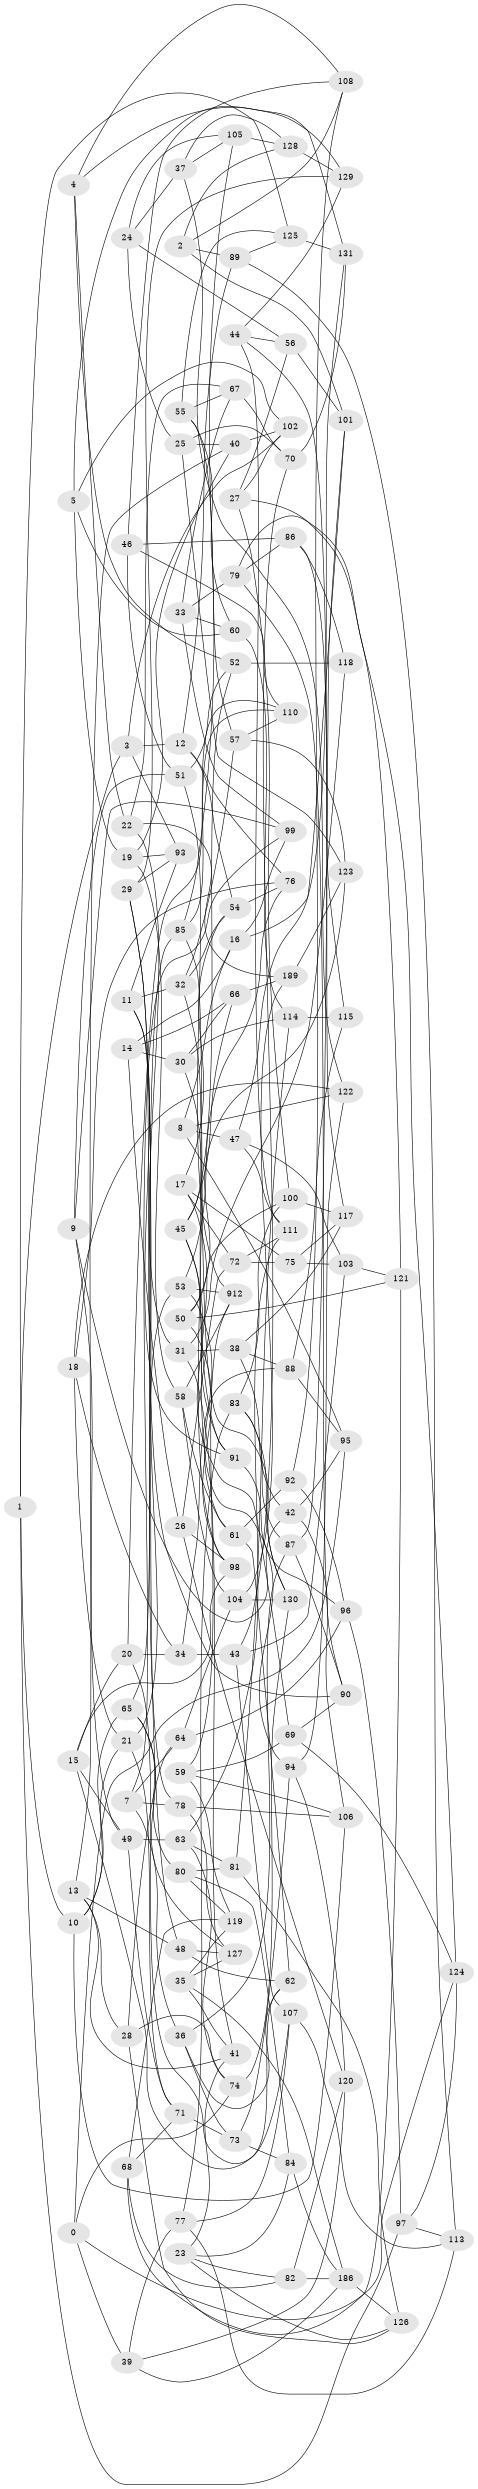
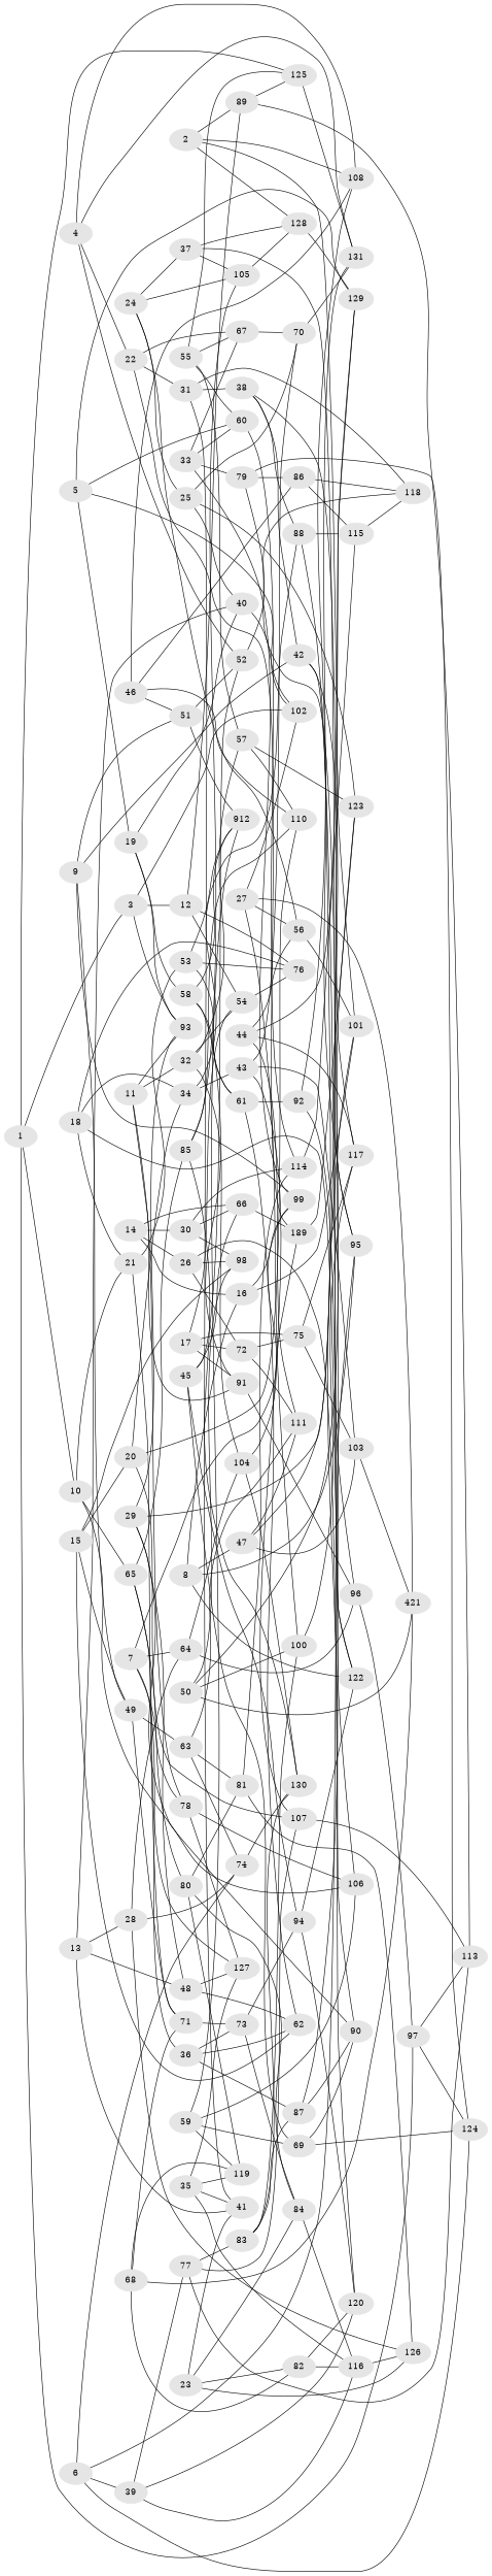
  graph {
    rankdir=LR
    node [color=gray90 style=filled]
    1
    3
    10
    97
    125
    12
    93
    102
    21
    65
    106
    124
    113
    131
    2
    89
    101
    108
    128
    129
    54
    76
    4
    22
    52
    31
    67
    n28 [label=189]
    118
    5
    19
    60
    40
    58
    114
-   6 [label=0]
+   6
    39
    74
    95
    120
-   116 [label=186]
+   116
    77
    130
    7
    36
    64
    78
    99
    62
    73
    87
    104
    96
    127
    8
    16
    47
    122
    103
    111
    9
    42
    49
    51
    71
    63
    n67 [label=912]
    53
    80
    85
    11
    32
    91
    57
    13
    28
    41
    48
    126
    14
    26
    30
    66
    98
    72
    15
    20
    34
    107
    110
    17
    75
    117
    18
    43
    88
    61
    38
    70
    123
    23
    82
    84
    24
    25
    37
    56
    105
    27
    100
-   121
+   121 [label=421]
    29
    90
    115
    33
    79
    86
    35
    119
    94
    83
    44
    45
    69
    46
    81
    50
    92
    55
    59
    68
    1 -- 3
    1 -- 10
    1 -- 97
    1 -- 125
    3 -- 12
    3 -- 93
    3 -- 102
    10 -- 21
    10 -- 65
    10 -- 106
    97 -- 124
    97 -- 113
    125 -- 131
    12 -- 89
    12 -- 54
    12 -- 76
    21 -- 71
    21 -- 53
    65 -- 127
    65 -- 80
    65 -- 85
    2 -- 89
    2 -- 101
    2 -- 108
    2 -- 128
    89 -- 125
    89 -- 113
    128 -- 129
    54 -- 76
    4 -- 131
    4 -- 108
    4 -- 22
    4 -- 52
    22 -- 31
    22 -- 67
    22 -- n28
    52 -- 118
    31 -- 118
    31 -- 41
    31 -- 38
    67 -- 70
    n28 -- 123
    5 -- 102
    5 -- 129
    5 -- 19
    5 -- 60
    19 -- 93
    19 -- 40
    19 -- 58
    60 -- 114
    40 -- 102
    58 -- 104
    58 -- n67
    58 -- 61
    114 -- 115
    6 -- 124
    6 -- 39
    6 -- 74
    6 -- 95
    39 -- 120
    39 -- 116
    39 -- 77
    74 -- 130
    116 -- 126
    77 -- 113
    77 -- 107
    77 -- 83
    7 -- 36
    7 -- 64
    7 -- 78
    7 -- 99
    36 -- 62
    36 -- 73
    36 -- 87
    64 -- 104
    64 -- 96
    78 -- 106
    78 -- 127
    73 -- 84
    73 -- 94
    87 -- 101
    87 -- 90
    104 -- n28
    104 -- 130
    96 -- 97
    8 -- 95
    8 -- 16
    8 -- 47
    8 -- 122
    16 -- 101
    16 -- 99
    47 -- 131
    47 -- 103
    47 -- 111
    103 -- 121
    9 -- 99
    9 -- 42
    9 -- 49
    9 -- 51
    42 -- 106
    42 -- 95
    49 -- 71
    49 -- 63
    51 -- 52
    51 -- n67
    71 -- 73
    63 -- 74
    63 -- 111
    63 -- 81
    53 -- 76
    53 -- n67
    53 -- 61
    80 -- 84
    80 -- 119
    80 -- 81
    85 -- 130
    85 -- 110
    85 -- 105
    11 -- 93
    11 -- 78
    11 -- 32
    11 -- 91
    32 -- 54
    32 -- 91
    32 -- 57
    91 -- 96
    57 -- 110
    57 -- 123
    13 -- 40
    13 -- 28
    13 -- 41
    13 -- 48
    28 -- 74
    28 -- 64
    28 -- 126
    48 -- 62
    48 -- 127
    14 -- 16
    14 -- 26
    14 -- 30
    14 -- 66
    26 -- 120
    26 -- 98
    26 -- 72
    30 -- 114
    30 -- 66
    30 -- 98
    66 -- n28
    72 -- 111
    72 -- 75
    15 -- 62
    15 -- 49
    15 -- 98
    15 -- 20
    20 -- 34
    20 -- 107
    20 -- 110
    34 -- 43
    34 -- 88
    107 -- 113
    17 -- 54
    17 -- 91
    17 -- 72
    17 -- 75
    75 -- 103
    75 -- 117
    18 -- 21
    18 -- 76
    18 -- 122
    18 -- 34
    43 -- 103
    43 -- 107
    43 -- 70
    88 -- 95
    88 -- 115
    61 -- 62
    61 -- 92
    38 -- 42
    38 -- 117
    38 -- 88
    70 -- 131
    23 -- 41
    23 -- 126
    23 -- 82
    23 -- 84
    82 -- 120
    82 -- 116
    84 -- 116
    24 -- 25
    24 -- 37
    24 -- 56
    24 -- 105
    25 -- 40
    25 -- 70
    25 -- 123
    37 -- 128
    37 -- 122
    37 -- 105
    56 -- 101
    105 -- 128
    27 -- 102
    27 -- 56
    27 -- 100
    27 -- 121
    100 -- 117
    29 -- 93
    29 -- 129
    29 -- 48
    29 -- 90
+   115 -- 118
    33 -- 67
    33 -- 60
    33 -- 99
    33 -- 79
    79 -- 124
    79 -- 90
    79 -- 86
    86 -- 118
    86 -- 115
    35 -- 116
    35 -- 127
    35 -- 41
    35 -- 119
    94 -- 120
    94 -- 122
    83 -- 130
    83 -- 87
    83 -- 100
    44 -- 129
    44 -- 111
    44 -- 117
    44 -- 56
    45 -- 52
    45 -- 66
    45 -- 94
    45 -- 69
    69 -- 124
    69 -- 90
    46 -- 108
    46 -- 51
    46 -- 110
    46 -- 86
    81 -- 114
    81 -- 126
    50 -- 98
    50 -- 123
    50 -- 100
    50 -- 121
    92 -- 108
    92 -- 96
    55 -- 125
    55 -- 67
    55 -- 60
    55 -- 57
    59 -- 106
    59 -- n67
    59 -- 119
    59 -- 69
    68 -- 71
    68 -- 82
    68 -- 121
    68 -- 119
  }
